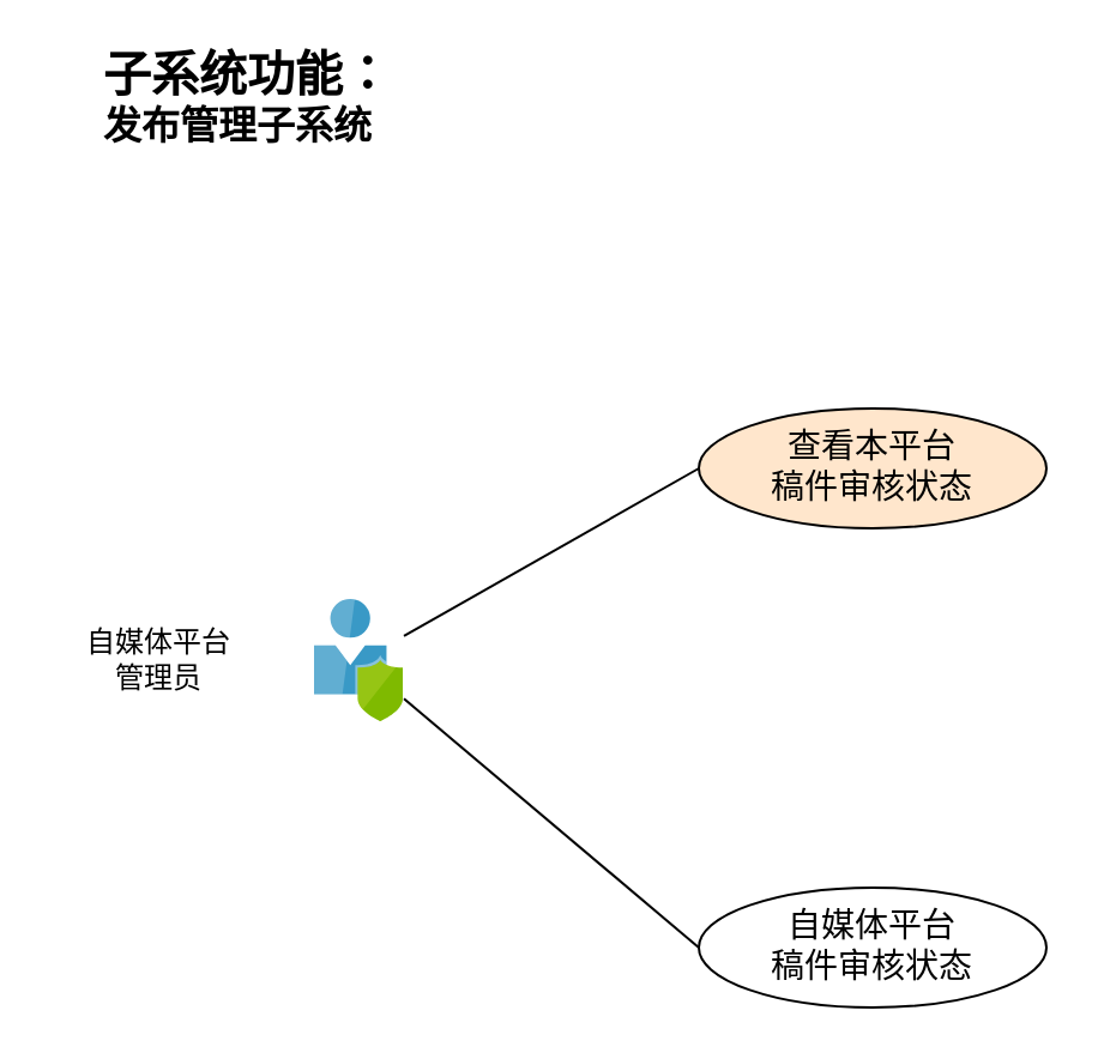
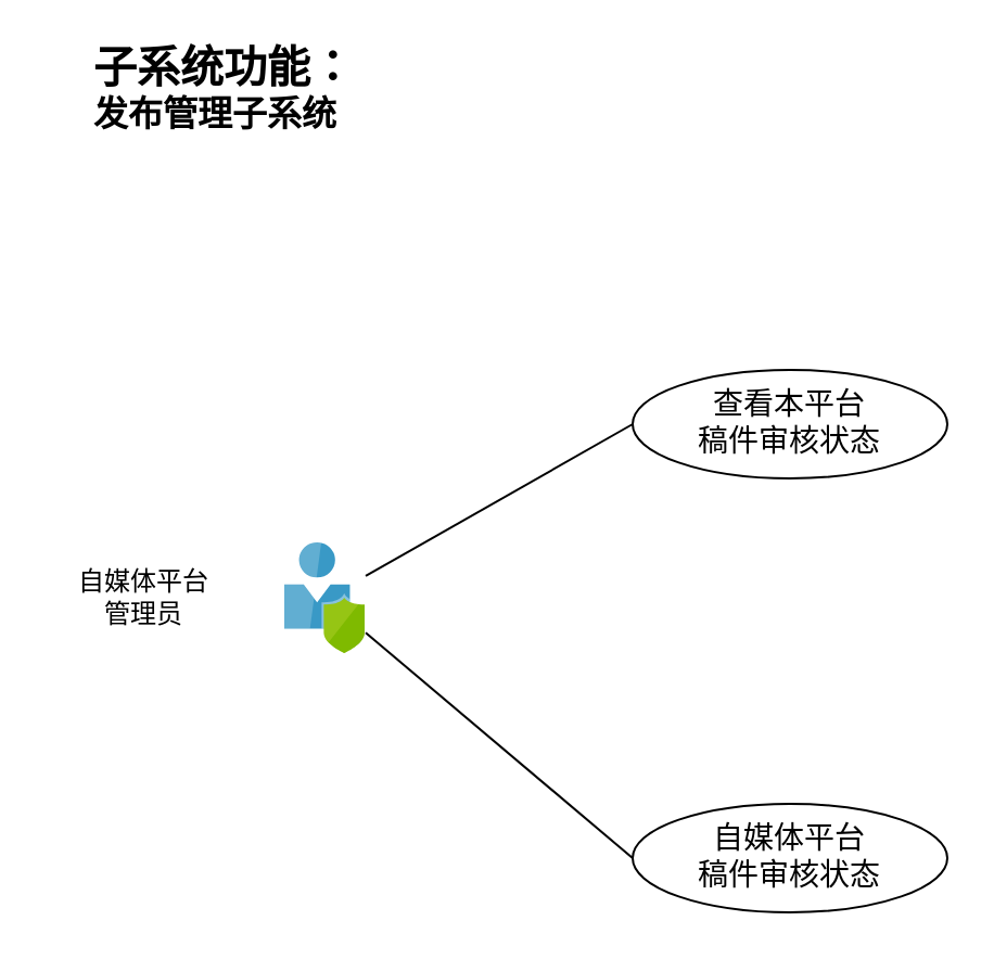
  <mxCell id="0" />
  <mxCell id="1" parent="0" />
  <mxCell id="2" style="edgeStyle=none;rounded=0;orthogonalLoop=1;jettySize=auto;html=1;entryX=0;entryY=0.5;entryDx=0;entryDy=0;startArrow=none;startFill=0;endArrow=none;endFill=0;fontFamily=SF Mono;fontSize=14;" parent="1" source="4" target="6" edge="1"><mxGeometry relative="1" as="geometry" /></mxCell>
  <mxCell id="3" style="rounded=0;orthogonalLoop=1;jettySize=auto;html=1;endArrow=none;endFill=0;entryX=0;entryY=0.5;entryDx=0;entryDy=0;" parent="1" source="4" target="8" edge="1"><mxGeometry relative="1" as="geometry" /></mxCell>
  <mxCell id="4" value="" style="aspect=fixed;html=1;points=[];align=center;image;fontSize=12;image=img/lib/mscae/User_Privacy.svg;" parent="1" vertex="1"><mxGeometry x="131" y="250" width="37" height="51" as="geometry" /></mxCell>
  <mxCell id="5" value="自媒体平台&lt;br&gt;管理员" style="text;html=1;strokeColor=none;fillColor=none;align=center;verticalAlign=middle;whiteSpace=wrap;rounded=0;fontFamily=SF Mono;fontStyle=0" parent="1" vertex="1"><mxGeometry x="20.5" y="260" width="90" height="30" as="geometry" /></mxCell>
- <mxCell id="6" value="查看本平台&lt;br&gt;稿件审核状态" style="ellipse;whiteSpace=wrap;html=1;fontFamily=SF Mono;fontSize=14;fillColor=#ffe6cc;" parent="1" vertex="1"><mxGeometry x="291" y="170" width="145" height="50" as="geometry" /></mxCell>
+ <mxCell id="6" value="查看本平台&lt;br&gt;稿件审核状态" style="ellipse;whiteSpace=wrap;html=1;fontFamily=SF Mono;fontSize=14;" parent="1" vertex="1"><mxGeometry x="291" y="170" width="145" height="50" as="geometry" /></mxCell>
  <mxCell id="7" value="&lt;font style=&quot;font-size: 20px&quot;&gt;子系统功能：&lt;/font&gt;&lt;br style=&quot;font-size: 16px&quot;&gt;发布管理子系统" style="text;html=1;strokeColor=none;fillColor=none;align=left;verticalAlign=middle;whiteSpace=wrap;rounded=0;fontFamily=SF Mono;fontStyle=1;fontSize=16;" parent="1" vertex="1"><mxGeometry x="41" y="20" width="200" height="40" as="geometry" /></mxCell>
  <mxCell id="8" value="自媒体平台&lt;br&gt;稿件审核状态" style="ellipse;whiteSpace=wrap;html=1;fontFamily=SF Mono;fontSize=14;" parent="1" vertex="1"><mxGeometry x="291" y="370" width="145" height="50" as="geometry" /></mxCell>
